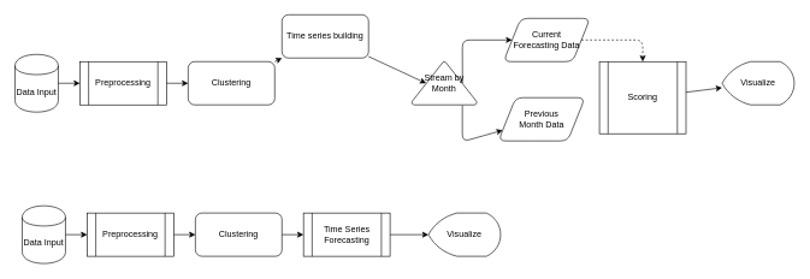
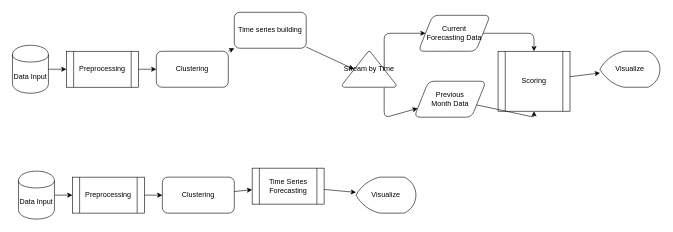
  <mxCell id="0" />
  <mxCell id="1" parent="0" />
  <mxCell id="2" value="Data Input" style="shape=cylinder;whiteSpace=wrap;html=1;boundedLbl=1;backgroundOutline=1;" vertex="1" parent="1"><mxGeometry x="20" y="75" width="60" height="80" as="geometry" /></mxCell>
  <mxCell id="3" value="Preprocessing" style="shape=process;whiteSpace=wrap;html=1;backgroundOutline=1;" vertex="1" parent="1"><mxGeometry x="110" y="85" width="120" height="60" as="geometry" /></mxCell>
  <mxCell id="4" value="Clustering" style="rounded=1;whiteSpace=wrap;html=1;" vertex="1" parent="1"><mxGeometry x="260" y="85" width="120" height="60" as="geometry" /></mxCell>
  <mxCell id="5" value="Time series building" style="rounded=1;whiteSpace=wrap;html=1;" vertex="1" parent="1"><mxGeometry x="390" y="20" width="120" height="60" as="geometry" /></mxCell>
- <mxCell id="6" value="Time Series Forecasting" style="shape=process;whiteSpace=wrap;html=1;backgroundOutline=1;" vertex="1" parent="1"><mxGeometry x="419.8" y="295" width="120" height="60" as="geometry" /></mxCell>
+ <mxCell id="6" value="Time Series Forecasting" style="shape=process;whiteSpace=wrap;html=1;backgroundOutline=1;" vertex="1" parent="1"><mxGeometry x="419.8" y="280" width="120" height="60" as="geometry" /></mxCell>
  <mxCell id="7" value="Visualize" style="strokeWidth=1;html=1;shape=mxgraph.flowchart.display;whiteSpace=wrap;" vertex="1" parent="1"><mxGeometry x="1000" y="85" width="100" height="60" as="geometry" /></mxCell>
  <mxCell id="8" value="" style="endArrow=classic;html=1;" edge="1" parent="1" source="2" target="3"><mxGeometry width="50" height="50" relative="1" as="geometry"><mxPoint x="20" y="225" as="sourcePoint" /><mxPoint x="70" y="175" as="targetPoint" /></mxGeometry></mxCell>
  <mxCell id="9" value="" style="endArrow=classic;html=1;" edge="1" parent="1" source="3" target="4"><mxGeometry width="50" height="50" relative="1" as="geometry"><mxPoint x="170" y="215" as="sourcePoint" /><mxPoint x="120" y="125" as="targetPoint" /></mxGeometry></mxCell>
  <mxCell id="10" value="" style="endArrow=classic;html=1;" edge="1" parent="1" source="4" target="5"><mxGeometry width="50" height="50" relative="1" as="geometry"><mxPoint x="240" y="125" as="sourcePoint" /><mxPoint x="280" y="125" as="targetPoint" /></mxGeometry></mxCell>
  <mxCell id="11" value="" style="endArrow=classic;html=1;entryX=0.22;entryY=0.5;entryDx=0;entryDy=0;entryPerimeter=0;" edge="1" parent="1" source="5" target="12"><mxGeometry width="50" height="50" relative="1" as="geometry"><mxPoint x="400" y="125" as="sourcePoint" /><mxPoint x="540" y="195" as="targetPoint" /></mxGeometry></mxCell>
- <mxCell id="12" value="Stream by Month" style="strokeWidth=1;html=1;shape=mxgraph.flowchart.extract_or_measurement;whiteSpace=wrap;" vertex="1" parent="1"><mxGeometry x="570" y="85" width="90" height="60" as="geometry" /></mxCell>
+ <mxCell id="12" value="Stream by Time" style="strokeWidth=1;html=1;shape=mxgraph.flowchart.extract_or_measurement;whiteSpace=wrap;" vertex="1" parent="1"><mxGeometry x="570" y="85" width="90" height="60" as="geometry" /></mxCell>
  <mxCell id="13" value="Current&lt;br&gt;Forecasting Data" style="shape=parallelogram;perimeter=parallelogramPerimeter;whiteSpace=wrap;html=1;strokeWidth=1;rounded=1;" vertex="1" parent="1"><mxGeometry x="697" y="25" width="120" height="60" as="geometry" /></mxCell>
  <mxCell id="14" value="Previous&lt;br&gt;Month Data" style="shape=parallelogram;perimeter=parallelogramPerimeter;whiteSpace=wrap;html=1;strokeWidth=1;rounded=1;" vertex="1" parent="1"><mxGeometry x="690" y="135" width="120" height="60" as="geometry" /></mxCell>
  <mxCell id="15" value="Scoring" style="shape=process;whiteSpace=wrap;html=1;backgroundOutline=1;rounded=0;strokeWidth=1;" vertex="1" parent="1"><mxGeometry x="830" y="85" width="120" height="100" as="geometry" /></mxCell>
  <mxCell id="16" value="" style="endArrow=classic;html=1;exitX=0.78;exitY=0.5;exitDx=0;exitDy=0;exitPerimeter=0;" edge="1" parent="1" source="12" target="13"><mxGeometry width="50" height="50" relative="1" as="geometry"><mxPoint x="390" y="125" as="sourcePoint" /><mxPoint x="420" y="125" as="targetPoint" /><Array as="points"><mxPoint x="640" y="55" /></Array></mxGeometry></mxCell>
  <mxCell id="17" value="" style="endArrow=classic;html=1;exitX=0.778;exitY=1.01;exitDx=0;exitDy=0;exitPerimeter=0;" edge="1" parent="1" source="12" target="14"><mxGeometry width="50" height="50" relative="1" as="geometry"><mxPoint x="610.2" y="265" as="sourcePoint" /><mxPoint x="679" y="205" as="targetPoint" /><Array as="points"><mxPoint x="640" y="196" /></Array></mxGeometry></mxCell>
- <mxCell id="18" value="" style="endArrow=classic;html=1;dashed=1;" edge="1" parent="1" source="13" target="15"><mxGeometry width="50" height="50" relative="1" as="geometry"><mxPoint x="180" y="505" as="sourcePoint" /><mxPoint x="230" y="455" as="targetPoint" /><Array as="points"><mxPoint x="890" y="55" /></Array></mxGeometry></mxCell>
+ <mxCell id="18" value="" style="endArrow=classic;html=1;" edge="1" parent="1" source="13" target="15"><mxGeometry width="50" height="50" relative="1" as="geometry"><mxPoint x="180" y="505" as="sourcePoint" /><mxPoint x="230" y="455" as="targetPoint" /><Array as="points"><mxPoint x="890" y="55" /></Array></mxGeometry></mxCell>
+ <mxCell id="19" value="" style="endArrow=classic;html=1;" edge="1" parent="1" source="14" target="15"><mxGeometry width="50" height="50" relative="1" as="geometry"><mxPoint x="180" y="505" as="sourcePoint" /><mxPoint x="230" y="455" as="targetPoint" /><Array as="points"><mxPoint x="890" y="195" /></Array></mxGeometry></mxCell>
  <mxCell id="20" value="" style="endArrow=classic;html=1;" edge="1" parent="1" source="15" target="7"><mxGeometry width="50" height="50" relative="1" as="geometry"><mxPoint x="90" y="505" as="sourcePoint" /><mxPoint x="140" y="455" as="targetPoint" /></mxGeometry></mxCell>
  <mxCell id="21" value="Data Input" style="shape=cylinder;whiteSpace=wrap;html=1;boundedLbl=1;backgroundOutline=1;" vertex="1" parent="1"><mxGeometry x="30" y="285" width="60" height="80" as="geometry" /></mxCell>
  <mxCell id="22" value="Preprocessing" style="shape=process;whiteSpace=wrap;html=1;backgroundOutline=1;" vertex="1" parent="1"><mxGeometry x="120" y="295" width="120" height="60" as="geometry" /></mxCell>
  <mxCell id="23" value="Clustering" style="rounded=1;whiteSpace=wrap;html=1;" vertex="1" parent="1"><mxGeometry x="270" y="295" width="120" height="60" as="geometry" /></mxCell>
  <mxCell id="24" value="" style="endArrow=classic;html=1;" edge="1" parent="1" source="21" target="22"><mxGeometry width="50" height="50" relative="1" as="geometry"><mxPoint x="30" y="435" as="sourcePoint" /><mxPoint x="80" y="385" as="targetPoint" /></mxGeometry></mxCell>
  <mxCell id="25" value="" style="endArrow=classic;html=1;" edge="1" parent="1" source="22" target="23"><mxGeometry width="50" height="50" relative="1" as="geometry"><mxPoint x="180" y="425" as="sourcePoint" /><mxPoint x="130" y="335" as="targetPoint" /></mxGeometry></mxCell>
  <mxCell id="26" value="" style="endArrow=classic;html=1;" edge="1" parent="1" source="23" target="6"><mxGeometry width="50" height="50" relative="1" as="geometry"><mxPoint x="250" y="335" as="sourcePoint" /><mxPoint x="420" y="325" as="targetPoint" /></mxGeometry></mxCell>
  <mxCell id="27" value="Visualize" style="strokeWidth=1;html=1;shape=mxgraph.flowchart.display;whiteSpace=wrap;" vertex="1" parent="1"><mxGeometry x="593" y="295" width="100" height="60" as="geometry" /></mxCell>
  <mxCell id="28" value="" style="endArrow=classic;html=1;" edge="1" parent="1" source="6" target="27"><mxGeometry width="50" height="50" relative="1" as="geometry"><mxPoint x="803" y="125" as="sourcePoint" /><mxPoint x="853" y="125" as="targetPoint" /></mxGeometry></mxCell>
